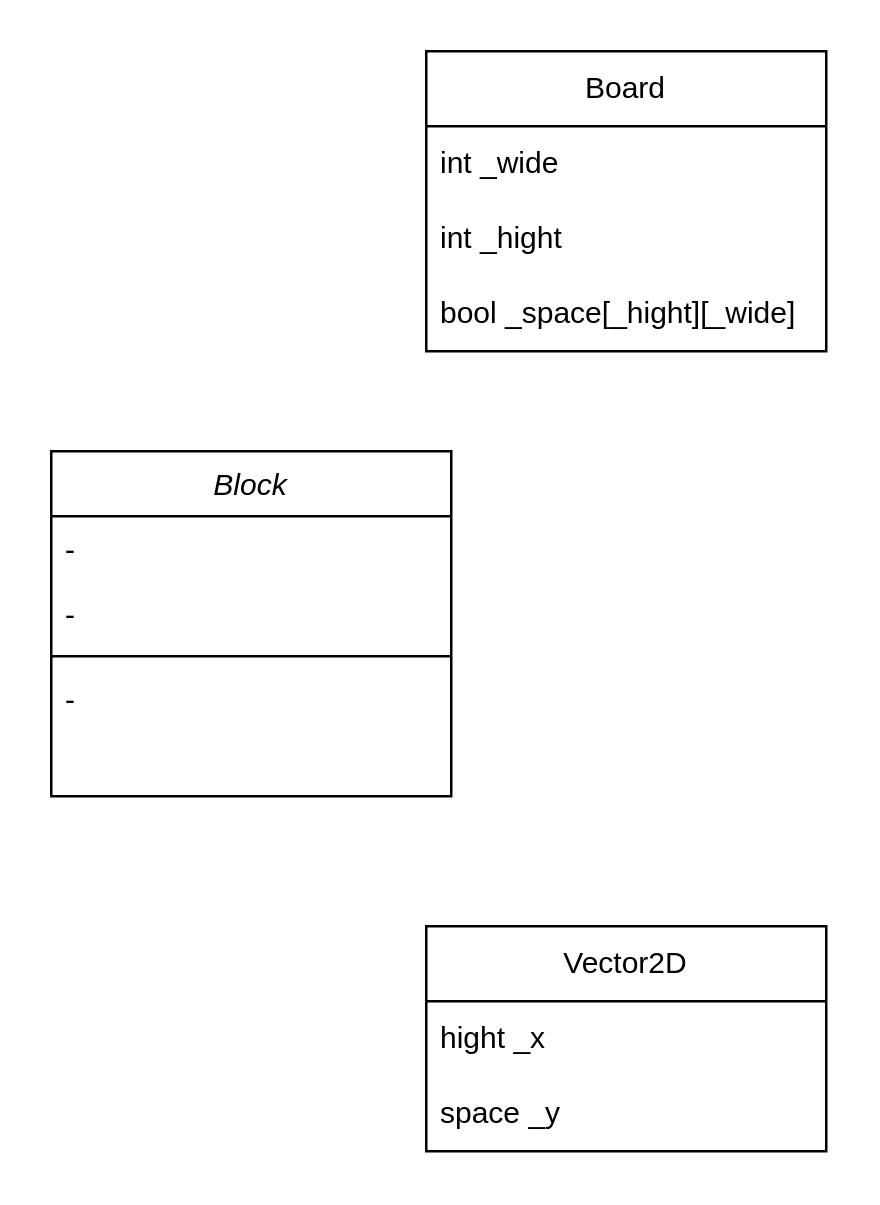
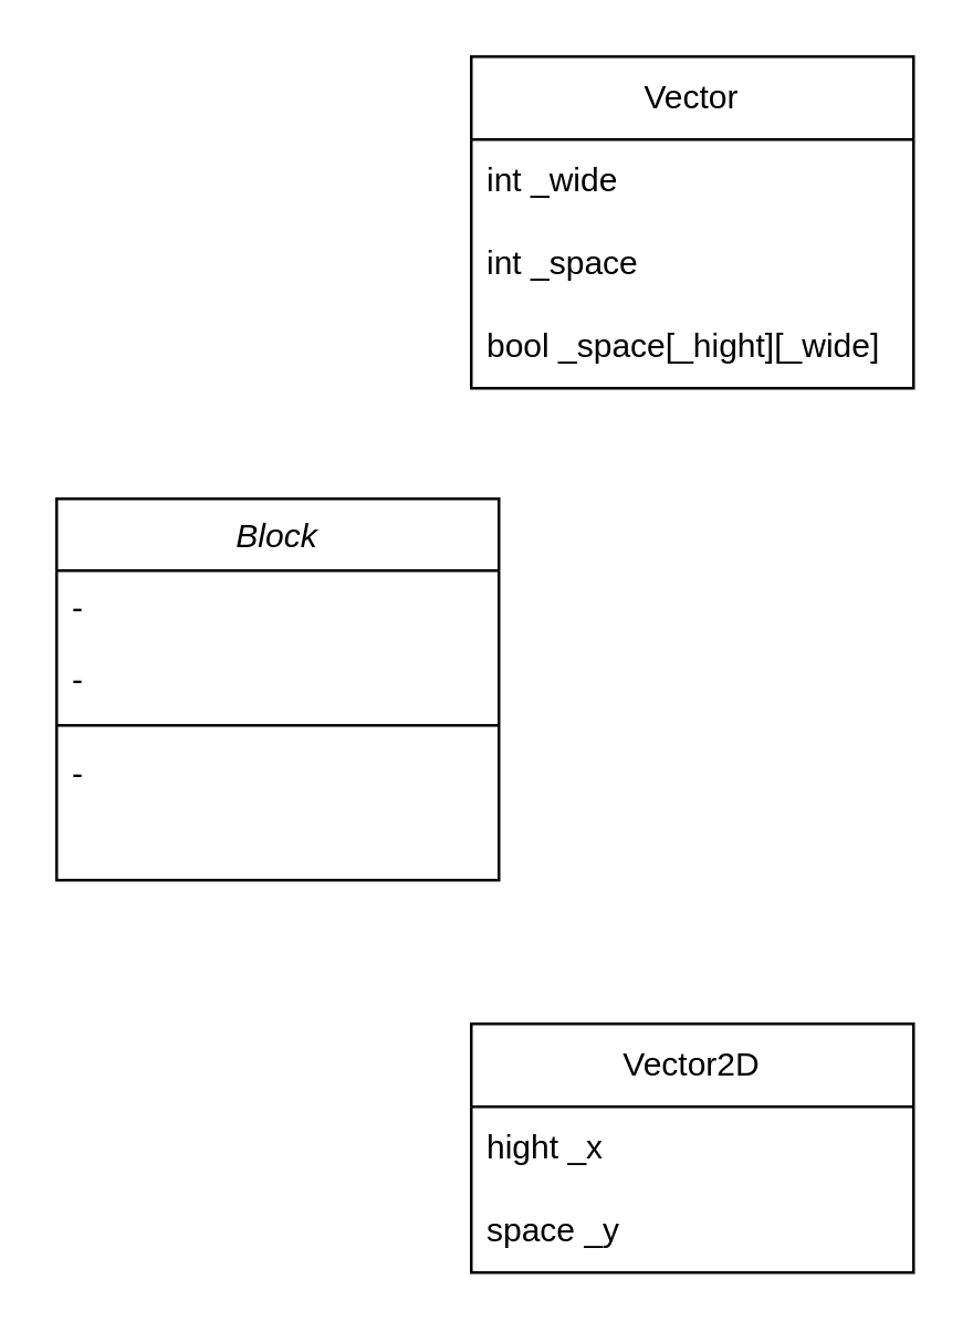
  <mxCell id="0" />
  <mxCell id="1" parent="0" />
  <mxCell id="2" value="Block" style="swimlane;fontStyle=2;align=center;verticalAlign=top;childLayout=stackLayout;horizontal=1;startSize=26;horizontalStack=0;resizeParent=1;resizeLast=0;collapsible=1;marginBottom=0;rounded=0;shadow=0;strokeWidth=1;" parent="1" vertex="1"><mxGeometry x="20" y="180" width="160" height="138" as="geometry"><mxRectangle x="230" y="140" width="160" height="26" as="alternateBounds" /></mxGeometry></mxCell>
  <mxCell id="3" value="-" style="text;align=left;verticalAlign=top;spacingLeft=4;spacingRight=4;overflow=hidden;rotatable=0;points=[[0,0.5],[1,0.5]];portConstraint=eastwest;" parent="2" vertex="1"><mxGeometry y="26" width="160" height="26" as="geometry" /></mxCell>
  <mxCell id="4" value="-" style="text;align=left;verticalAlign=top;spacingLeft=4;spacingRight=4;overflow=hidden;rotatable=0;points=[[0,0.5],[1,0.5]];portConstraint=eastwest;rounded=0;shadow=0;html=0;" parent="2" vertex="1"><mxGeometry y="52" width="160" height="26" as="geometry" /></mxCell>
  <mxCell id="5" value="" style="line;html=1;strokeWidth=1;align=left;verticalAlign=middle;spacingTop=-1;spacingLeft=3;spacingRight=3;rotatable=0;labelPosition=right;points=[];portConstraint=eastwest;" parent="2" vertex="1"><mxGeometry y="78" width="160" height="8" as="geometry" /></mxCell>
  <mxCell id="6" value="-" style="text;align=left;verticalAlign=top;spacingLeft=4;spacingRight=4;overflow=hidden;rotatable=0;points=[[0,0.5],[1,0.5]];portConstraint=eastwest;" parent="2" vertex="1"><mxGeometry y="86" width="160" height="26" as="geometry" /></mxCell>
  <mxCell id="7" value="Vector2D" style="swimlane;fontStyle=0;childLayout=stackLayout;horizontal=1;startSize=30;horizontalStack=0;resizeParent=1;resizeParentMax=0;resizeLast=0;collapsible=1;marginBottom=0;whiteSpace=wrap;html=1;" parent="1" vertex="1"><mxGeometry x="170" y="370" width="160" height="90" as="geometry" /></mxCell>
  <mxCell id="8" value="hight _x" style="text;strokeColor=none;fillColor=none;align=left;verticalAlign=middle;spacingLeft=4;spacingRight=4;overflow=hidden;points=[[0,0.5],[1,0.5]];portConstraint=eastwest;rotatable=0;whiteSpace=wrap;html=1;" parent="7" vertex="1"><mxGeometry y="30" width="160" height="30" as="geometry" /></mxCell>
  <mxCell id="9" value="space _y" style="text;strokeColor=none;fillColor=none;align=left;verticalAlign=middle;spacingLeft=4;spacingRight=4;overflow=hidden;points=[[0,0.5],[1,0.5]];portConstraint=eastwest;rotatable=0;whiteSpace=wrap;html=1;" parent="7" vertex="1"><mxGeometry y="60" width="160" height="30" as="geometry" /></mxCell>
- <mxCell id="10" value="Board" style="swimlane;fontStyle=0;childLayout=stackLayout;horizontal=1;startSize=30;horizontalStack=0;resizeParent=1;resizeParentMax=0;resizeLast=0;collapsible=1;marginBottom=0;whiteSpace=wrap;html=1;" parent="1" vertex="1"><mxGeometry x="170" y="20" width="160" height="120" as="geometry" /></mxCell>
+ <mxCell id="10" value="Vector" style="swimlane;fontStyle=0;childLayout=stackLayout;horizontal=1;startSize=30;horizontalStack=0;resizeParent=1;resizeParentMax=0;resizeLast=0;collapsible=1;marginBottom=0;whiteSpace=wrap;html=1;" parent="1" vertex="1"><mxGeometry x="170" y="20" width="160" height="120" as="geometry" /></mxCell>
  <mxCell id="11" value="int _wide" style="text;strokeColor=none;fillColor=none;align=left;verticalAlign=middle;spacingLeft=4;spacingRight=4;overflow=hidden;points=[[0,0.5],[1,0.5]];portConstraint=eastwest;rotatable=0;whiteSpace=wrap;html=1;" parent="10" vertex="1"><mxGeometry y="30" width="160" height="30" as="geometry" /></mxCell>
- <mxCell id="12" value="int _hight" style="text;strokeColor=none;fillColor=none;align=left;verticalAlign=middle;spacingLeft=4;spacingRight=4;overflow=hidden;points=[[0,0.5],[1,0.5]];portConstraint=eastwest;rotatable=0;whiteSpace=wrap;html=1;" parent="10" vertex="1"><mxGeometry y="60" width="160" height="30" as="geometry" /></mxCell>
+ <mxCell id="12" value="int _space" style="text;strokeColor=none;fillColor=none;align=left;verticalAlign=middle;spacingLeft=4;spacingRight=4;overflow=hidden;points=[[0,0.5],[1,0.5]];portConstraint=eastwest;rotatable=0;whiteSpace=wrap;html=1;" parent="10" vertex="1"><mxGeometry y="60" width="160" height="30" as="geometry" /></mxCell>
  <mxCell id="13" value="bool _space[_hight][_wide]" style="text;strokeColor=none;fillColor=none;align=left;verticalAlign=middle;spacingLeft=4;spacingRight=4;overflow=hidden;points=[[0,0.5],[1,0.5]];portConstraint=eastwest;rotatable=0;whiteSpace=wrap;html=1;" parent="10" vertex="1"><mxGeometry y="90" width="160" height="30" as="geometry" /></mxCell>
